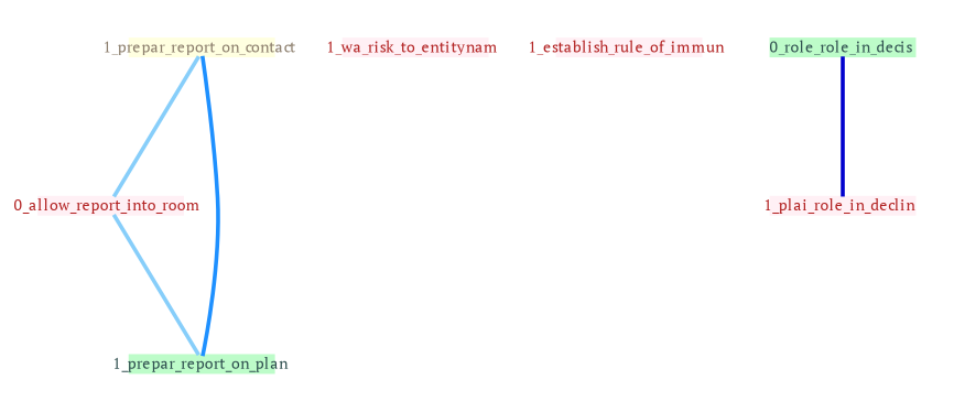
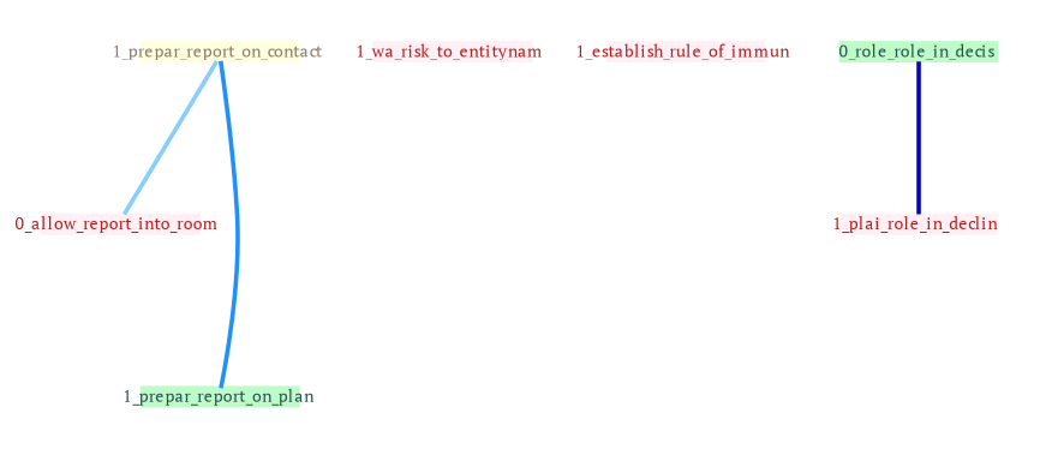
  graph {
    fontname="PT Serif"
    node [color="#fff0f5" fixedsize=true fontcolor="#b22222" fontname="PT Serif" fontsize=4 shape=polygon style=filled]
    edge [color="#87cefa" fontname="PT Serif" w=1]
    "1_prepar_report_on_contact " [color="#ffffe0" fontcolor="#8b7d6b" height=.06 width=.5]
    "1_wa_risk_to_entitynam " [height=.06 width=.5]
    "1_establish_rule_of_immun " [height=.06 width=.5]
    "1_plai_role_in_declin " [height=.06 width=.5]
    "0_allow_report_into_room " [height=.06 width=.5]
    n6 [color="#BDFCC9" fontcolor="#2f4f4f" height=.06 label="1_prepar_report_on_plan" width=.5]
    n7 [color="#BDFCC9" fontcolor="#2f4f4f" height=.06 label="0_role_role_in_decis" width=.5]
    subgraph sub_1 {
      "1_prepar_report_on_contact "
    }
    subgraph sub_2 {
      "1_wa_risk_to_entitynam "
      "1_establish_rule_of_immun "
      "1_plai_role_in_declin "
      "0_allow_report_into_room "
    }
    "1_prepar_report_on_contact " -- "0_allow_report_into_room "
    "1_prepar_report_on_contact " -- n6 [color="#1e90ff" w=2]
-   "0_allow_report_into_room " -- n6
    n7 -- "1_plai_role_in_declin " [color="#0000cd" w=3]
  }
